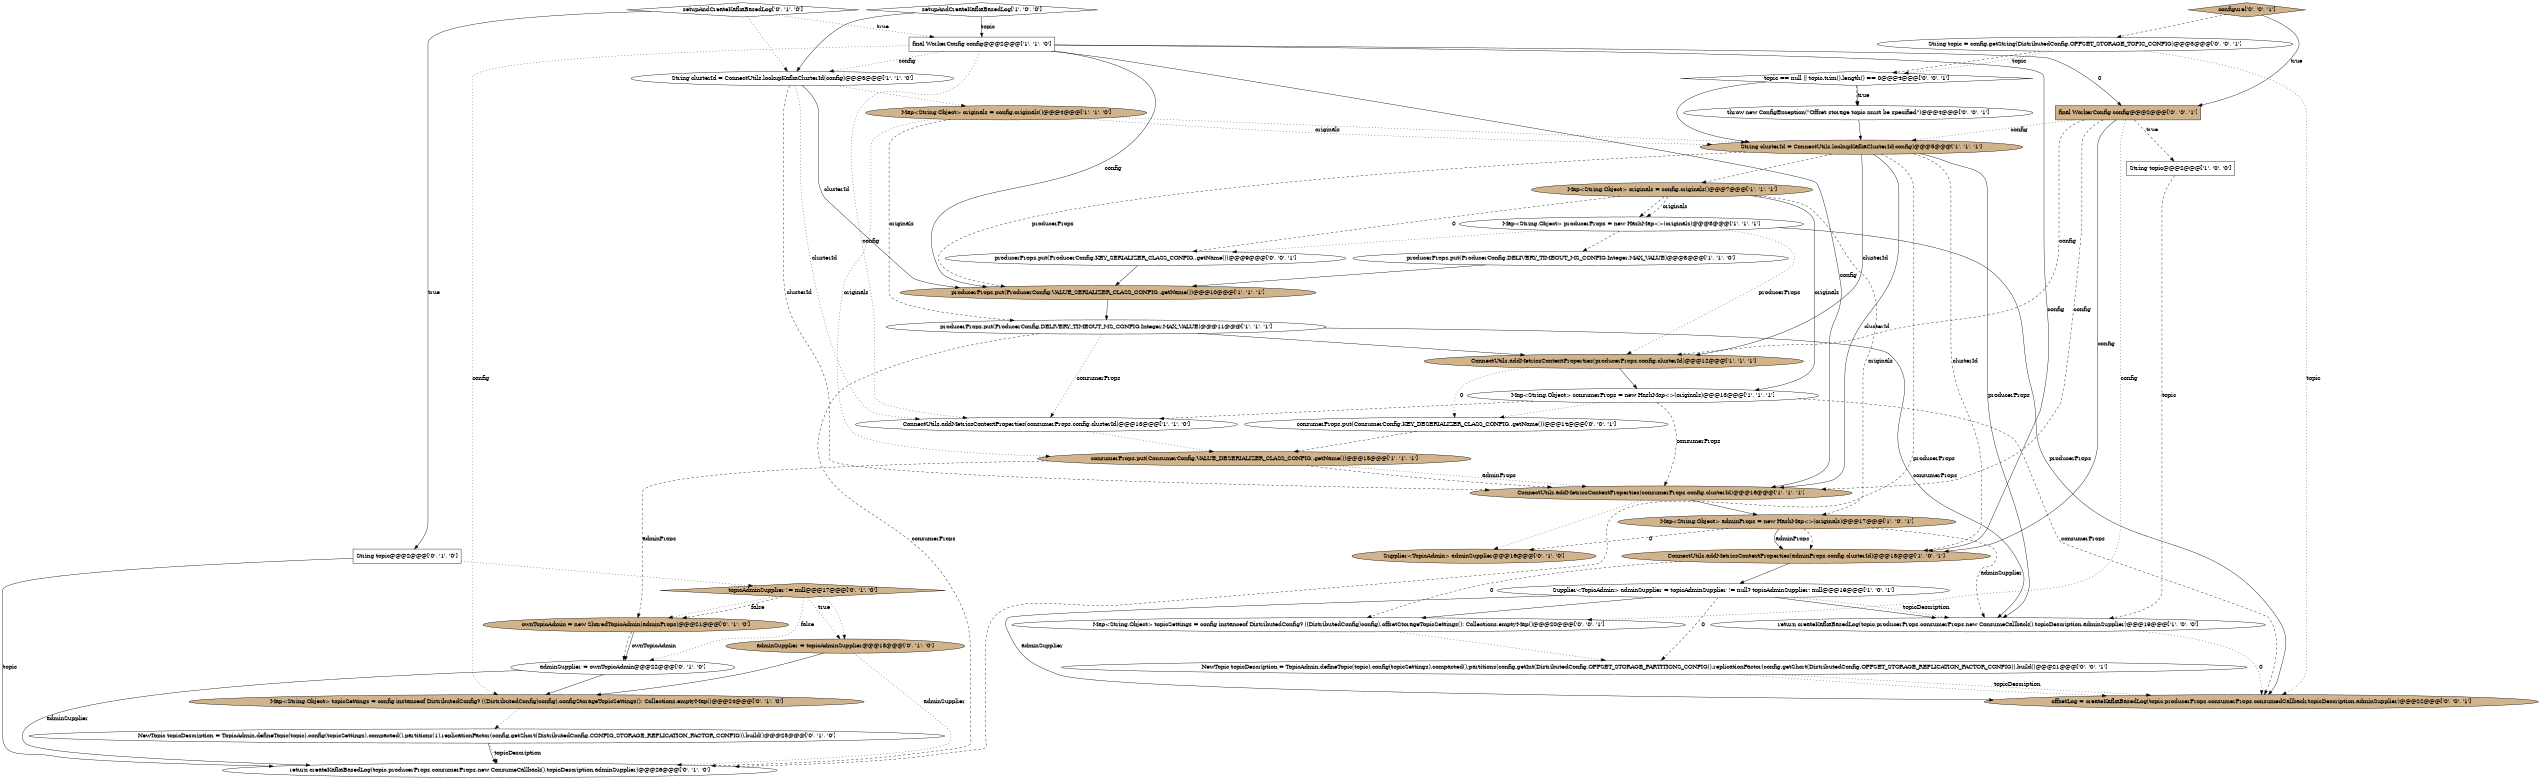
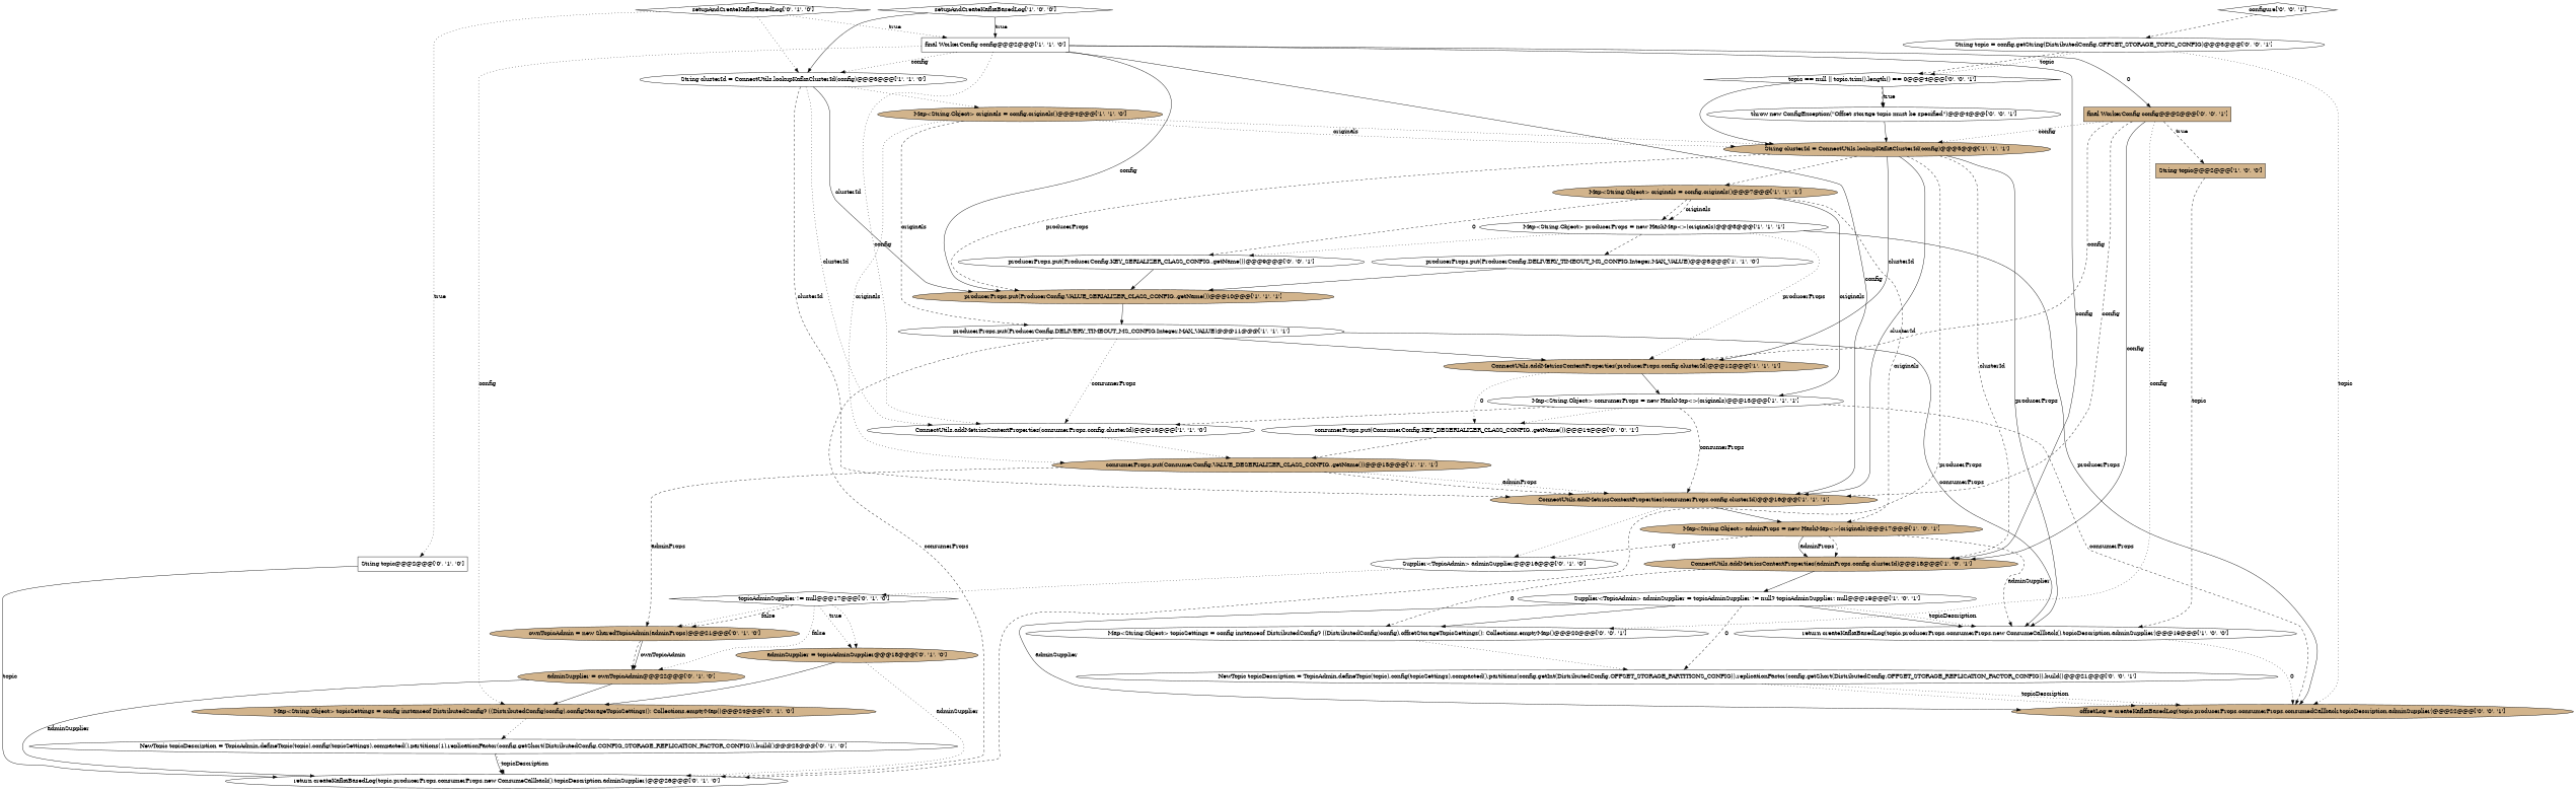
  digraph {
    node [fillcolor=white shape=ellipse style=filled]
    edge [style=solid]
    n1 [label="producerProps.put(ProducerConfig.DELIVERY_TIMEOUT_MS_CONFIG,Integer.MAX_VALUE)@@@8@@@['1', '1', '0']"]
    n2 [fillcolor=tan label="producerProps.put(ProducerConfig.VALUE_SERIALIZER_CLASS_CONFIG,.getName())@@@10@@@['1', '1', '1']"]
    n3 [label="producerProps.put(ProducerConfig.DELIVERY_TIMEOUT_MS_CONFIG,Integer.MAX_VALUE)@@@11@@@['1', '1', '1']"]
    n4 [fillcolor=tan label="ownTopicAdmin = new SharedTopicAdmin(adminProps)@@@21@@@['0', '1', '0']"]
-   n5 [label="adminSupplier = ownTopicAdmin@@@22@@@['0', '1', '0']"]
+   n5 [fillcolor=tan label="adminSupplier = ownTopicAdmin@@@22@@@['0', '1', '0']"]
    n6 [fillcolor=tan label="Map<String,Object> topicSettings = config instanceof DistributedConfig? ((DistributedConfig)config).configStorageTopicSettings(): Collections.emptyMap()@@@24@@@['0', '1', '0']"]
    n7 [label="return createKafkaBasedLog(topic,producerProps,consumerProps,new ConsumeCallback(),topicDescription,adminSupplier)@@@26@@@['0', '1', '0']"]
    n8 [label="ConnectUtils.addMetricsContextProperties(consumerProps,config,clusterId)@@@13@@@['1', '1', '0']"]
    n9 [label="return createKafkaBasedLog(topic,producerProps,consumerProps,new ConsumeCallback(),topicDescription,adminSupplier)@@@19@@@['1', '0', '0']"]
    n10 [fillcolor=tan label="ConnectUtils.addMetricsContextProperties(producerProps,config,clusterId)@@@12@@@['1', '1', '1']"]
    n11 [label="setupAndCreateKafkaBasedLog['0', '1', '0']" shape=diamond]
    n12 [label="final WorkerConfig config@@@2@@@['1', '1', '0']" shape=box]
    n13 [label="String clusterId = ConnectUtils.lookupKafkaClusterId(config)@@@3@@@['1', '1', '0']"]
    n14 [label="String topic@@@2@@@['0', '1', '0']" shape=box]
    n15 [fillcolor=tan label="ConnectUtils.addMetricsContextProperties(adminProps,config,clusterId)@@@18@@@['1', '0', '1']"]
    n16 [fillcolor=tan label="final WorkerConfig config@@@2@@@['0', '0', '1']" shape=box]
    n17 [fillcolor=tan label="ConnectUtils.addMetricsContextProperties(consumerProps,config,clusterId)@@@16@@@['1', '1', '1']"]
    n18 [fillcolor=tan label="Map<String,Object> originals = config.originals()@@@4@@@['1', '1', '0']"]
    n19 [fillcolor=tan label="consumerProps.put(ConsumerConfig.VALUE_DESERIALIZER_CLASS_CONFIG,.getName())@@@15@@@['1', '1', '1']"]
    n20 [label="Supplier<TopicAdmin> adminSupplier = topicAdminSupplier != null? topicAdminSupplier: null@@@19@@@['1', '0', '1']"]
    n21 [label="Map<String,Object> topicSettings = config instanceof DistributedConfig? ((DistributedConfig)config).offsetStorageTopicSettings(): Collections.emptyMap()@@@20@@@['0', '0', '1']"]
    n22 [fillcolor=tan label="String clusterId = ConnectUtils.lookupKafkaClusterId(config)@@@5@@@['1', '1', '1']"]
-   n23 [label="String topic@@@2@@@['1', '0', '0']" shape=box]
+   n23 [fillcolor=tan label="String topic@@@2@@@['1', '0', '0']" shape=box]
    n24 [label="NewTopic topicDescription = TopicAdmin.defineTopic(topic).config(topicSettings).compacted().partitions(1).replicationFactor(config.getShort(DistributedConfig.CONFIG_STORAGE_REPLICATION_FACTOR_CONFIG)).build()@@@25@@@['0', '1', '0']"]
    n25 [fillcolor=tan label="Map<String,Object> adminProps = new HashMap<>(originals)@@@17@@@['1', '0', '1']"]
-   n26 [fillcolor=tan label="Supplier<TopicAdmin> adminSupplier@@@16@@@['0', '1', '0']"]
+   n26 [label="Supplier<TopicAdmin> adminSupplier@@@16@@@['0', '1', '0']"]
    n27 [fillcolor=tan label="offsetLog = createKafkaBasedLog(topic,producerProps,consumerProps,consumedCallback,topicDescription,adminSupplier)@@@22@@@['0', '0', '1']"]
    n28 [label="NewTopic topicDescription = TopicAdmin.defineTopic(topic).config(topicSettings).compacted().partitions(config.getInt(DistributedConfig.OFFSET_STORAGE_PARTITIONS_CONFIG)).replicationFactor(config.getShort(DistributedConfig.OFFSET_STORAGE_REPLICATION_FACTOR_CONFIG)).build()@@@21@@@['0', '0', '1']"]
    n29 [label="Map<String,Object> consumerProps = new HashMap<>(originals)@@@13@@@['1', '1', '1']"]
    n30 [label="consumerProps.put(ConsumerConfig.KEY_DESERIALIZER_CLASS_CONFIG,.getName())@@@14@@@['0', '0', '1']"]
    n31 [label="throw new ConfigException(\"Offset storage topic must be specified\")@@@4@@@['0', '0', '1']"]
    n32 [fillcolor=tan label="Map<String,Object> originals = config.originals()@@@7@@@['1', '1', '1']"]
    n33 [label="Map<String,Object> producerProps = new HashMap<>(originals)@@@8@@@['1', '1', '1']"]
    n34 [label="producerProps.put(ProducerConfig.KEY_SERIALIZER_CLASS_CONFIG,.getName())@@@9@@@['0', '0', '1']"]
    n35 [label="String topic = config.getString(DistributedConfig.OFFSET_STORAGE_TOPIC_CONFIG)@@@3@@@['0', '0', '1']"]
    n36 [label="topic == null || topic.trim().length() == 0@@@4@@@['0', '0', '1']" shape=diamond]
    n37 [fillcolor=tan label="adminSupplier = topicAdminSupplier@@@18@@@['0', '1', '0']"]
-   n38 [fillcolor=tan label="topicAdminSupplier != null@@@17@@@['0', '1', '0']" shape=diamond]
+   n38 [label="topicAdminSupplier != null@@@17@@@['0', '1', '0']" shape=diamond]
    n39 [label="setupAndCreateKafkaBasedLog['1', '0', '0']" shape=diamond]
-   n40 [fillcolor=tan label="configure['0', '0', '1']" shape=diamond]
+   n40 [label="configure['0', '0', '1']" shape=diamond]
    n1 -> n2
    n2 -> n3
    n3 -> n7 [label=consumerProps style=dashed]
    n3 -> n8 [label=consumerProps style=dotted]
    n3 -> n9 [label=consumerProps]
    n3 -> n10
    n4 -> n5 [style=dashed]
    n4 -> n5 [label=ownTopicAdmin]
    n5 -> n6
    n5 -> n7 [label=adminSupplier]
    n6 -> n24 [style=dotted]
    n8 -> n19 [style=dotted]
    n9 -> n27 [label=0 style=dotted]
    n10 -> n29
    n10 -> n30 [label=0 style=dotted]
    n11 -> n12 [label=true style=dotted]
    n11 -> n13 [style=dotted]
-   n11 -> n14 [label=true]
+   n11 -> n14 [label=true style=dotted]
    n12 -> n2 [label=config]
    n12 -> n6 [label=config style=dotted]
    n12 -> n8 [label=config style=dotted]
    n12 -> n13 [label=config style=dotted]
    n12 -> n15 [label=config]
    n12 -> n16 [label=0]
    n12 -> n17 [label=config]
    n13 -> n2 [label=clusterId]
    n13 -> n8 [label=clusterId style=dotted]
    n13 -> n17 [label=clusterId style=dashed]
    n13 -> n18 [style=dotted]
    n14 -> n7 [label=topic]
    n15 -> n20
    n15 -> n21 [label=0 style=dashed]
    n16 -> n10 [label=config style=dashed]
    n16 -> n15 [label=config]
    n16 -> n17 [label=config style=dashed]
    n16 -> n21 [label=config style=dotted]
    n16 -> n22 [label=config style=dotted]
    n16 -> n23 [label=true style=dashed]
    n17 -> n25
    n17 -> n26 [style=dotted]
    n18 -> n3 [label=originals style=dashed]
    n18 -> n19 [label=originals style=dotted]
    n18 -> n22 [label=originals style=dotted]
    n18 -> n22 [style=dotted]
    n19 -> n4 [label=adminProps style=dashed]
    n19 -> n17 [label=adminProps style=dotted]
    n19 -> n17 [style=dashed]
    n20 -> n9
    n20 -> n9 [label=topicDescription style=dotted]
    n20 -> n21
    n20 -> n27 [label=adminSupplier]
    n20 -> n28 [label=0 style=dashed]
    n21 -> n28 [style=dotted]
    n22 -> n2 [label=producerProps style=dashed]
    n22 -> n7 [label=producerProps style=dashed]
    n22 -> n9 [label=producerProps]
    n22 -> n10 [label=clusterId]
    n22 -> n15 [label=clusterId style=dashed]
    n22 -> n17 [label=clusterId]
    n22 -> n32 [style=dashed]
    n23 -> n9 [label=topic style=dashed]
    n24 -> n7
    n24 -> n7 [label=topicDescription style=dotted]
    n25 -> n9 [label=adminSupplier style=dashed]
    n25 -> n15 [style=dashed]
    n25 -> n15 [label=adminProps]
    n25 -> n26 [label=0 style=dashed]
-   n14 -> n38 [style=dotted]
+   n26 -> n38 [style=dotted]
    n28 -> n27 [style=dotted]
    n28 -> n27 [label=topicDescription style=dotted]
    n29 -> n8 [style=dashed]
    n29 -> n17 [label=consumerProps style=dashed]
    n29 -> n27 [label=consumerProps style=dashed]
    n29 -> n30 [style=dotted]
    n30 -> n19 [style=dashed]
    n31 -> n22
    n32 -> n25 [label=originals style=dashed]
    n32 -> n29 [label=originals]
    n32 -> n33 [style=dashed]
    n32 -> n33 [label=originals style=dashed]
    n32 -> n34 [label=0 style=dashed]
    n33 -> n1 [style=dashed]
    n33 -> n10 [label=producerProps style=dotted]
    n33 -> n27 [label=producerProps]
    n33 -> n34 [style=dotted]
    n34 -> n2
    n35 -> n27 [label=topic style=dotted]
    n35 -> n36 [style=dashed]
    n35 -> n36 [label=topic style=dotted]
    n36 -> n22
    n36 -> n31 [label=true]
    n36 -> n31 [style=dashed]
    n37 -> n6
    n37 -> n7 [label=adminSupplier style=dotted]
    n38 -> n4 [style=dotted]
    n38 -> n4 [label=false style=dashed]
    n38 -> n5 [label=false style=dotted]
    n38 -> n37 [label=true style=dotted]
    n38 -> n37 [style=dotted]
-   n39 -> n12 [label=topic]
+   n39 -> n12 [label=true]
    n39 -> n13
-   n40 -> n16 [label=true]
    n40 -> n35 [style=dashed]
  }
